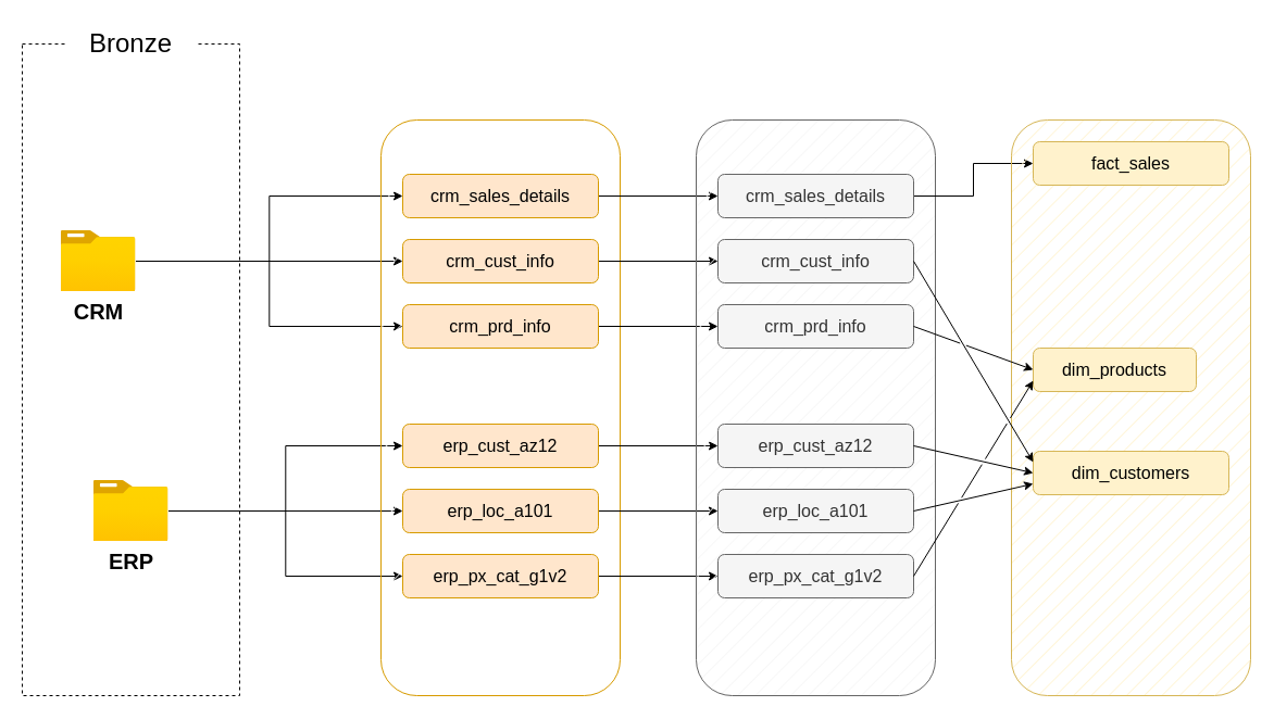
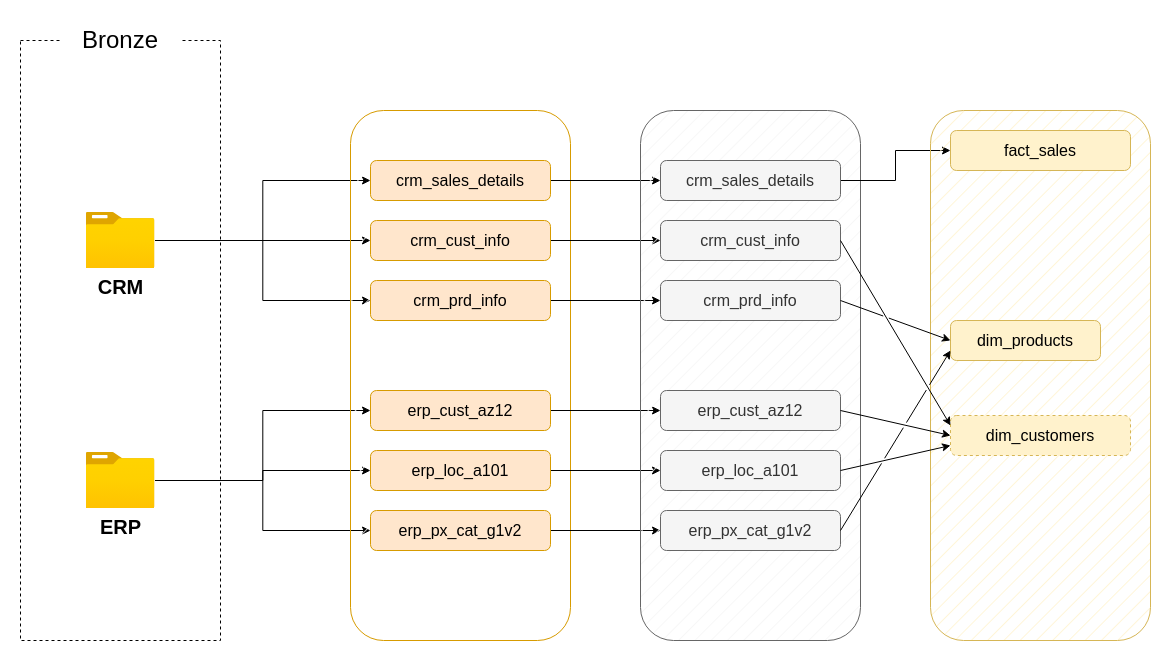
  <mxCell id="0" />
  <mxCell id="1" parent="0" />
  <mxCell id="2" value="" style="rounded=0;whiteSpace=wrap;html=1;fillColor=none;dashed=1;" parent="1" vertex="1"><mxGeometry x="20" y="40" width="200" height="600" as="geometry" /></mxCell>
  <mxCell id="3" value="&lt;font style=&quot;font-size: 24px;&quot;&gt;Bronze&lt;/font&gt;" style="rounded=1;whiteSpace=wrap;html=1;fillColor=default;strokeColor=none;" parent="1" vertex="1"><mxGeometry x="60" y="20" width="120" height="40" as="geometry" /></mxCell>
  <mxCell id="4" style="edgeStyle=orthogonalEdgeStyle;rounded=0;orthogonalLoop=1;jettySize=auto;html=1;entryX=0;entryY=0.5;entryDx=0;entryDy=0;" parent="1" source="7" target="16" edge="1"><mxGeometry relative="1" as="geometry" /></mxCell>
  <mxCell id="5" style="edgeStyle=orthogonalEdgeStyle;rounded=0;orthogonalLoop=1;jettySize=auto;html=1;entryX=0;entryY=0.5;entryDx=0;entryDy=0;" parent="1" source="7" target="14" edge="1"><mxGeometry relative="1" as="geometry" /></mxCell>
  <mxCell id="6" style="edgeStyle=orthogonalEdgeStyle;rounded=0;orthogonalLoop=1;jettySize=auto;html=1;entryX=0;entryY=0.5;entryDx=0;entryDy=0;" parent="1" source="7" target="18" edge="1"><mxGeometry relative="1" as="geometry" /></mxCell>
- <mxCell id="7" value="&lt;font style=&quot;font-size: 20px;&quot;&gt;&lt;b&gt;CRM&lt;/b&gt;&lt;/font&gt;&lt;div&gt;&lt;br&gt;&lt;/div&gt;" style="image;aspect=fixed;html=1;points=[];align=center;fontSize=12;image=img/lib/azure2/general/Folder_Blank.svg;" parent="1" vertex="1"><mxGeometry x="55.5" y="212" width="69" height="56.0" as="geometry" /></mxCell>
+ <mxCell id="7" value="&lt;font style=&quot;font-size: 20px;&quot;&gt;&lt;b&gt;CRM&lt;/b&gt;&lt;/font&gt;&lt;div&gt;&lt;br&gt;&lt;/div&gt;" style="image;aspect=fixed;html=1;points=[];align=center;fontSize=12;image=img/lib/azure2/general/Folder_Blank.svg;" parent="1" vertex="1"><mxGeometry x="85.5" y="212" width="69" height="56.0" as="geometry" /></mxCell>
  <mxCell id="8" style="edgeStyle=orthogonalEdgeStyle;rounded=0;orthogonalLoop=1;jettySize=auto;html=1;entryX=0;entryY=0.5;entryDx=0;entryDy=0;" parent="1" source="11" target="20" edge="1"><mxGeometry relative="1" as="geometry" /></mxCell>
  <mxCell id="9" style="edgeStyle=orthogonalEdgeStyle;rounded=0;orthogonalLoop=1;jettySize=auto;html=1;entryX=0;entryY=0.5;entryDx=0;entryDy=0;" parent="1" source="11" target="22" edge="1"><mxGeometry relative="1" as="geometry" /></mxCell>
  <mxCell id="10" style="edgeStyle=orthogonalEdgeStyle;rounded=0;orthogonalLoop=1;jettySize=auto;html=1;entryX=0;entryY=0.5;entryDx=0;entryDy=0;" parent="1" source="11" target="24" edge="1"><mxGeometry relative="1" as="geometry" /></mxCell>
- <mxCell id="11" value="&lt;span style=&quot;font-size: 20px;&quot;&gt;&lt;b&gt;ERP&lt;/b&gt;&lt;/span&gt;&lt;br&gt;&lt;div&gt;&lt;br&gt;&lt;/div&gt;" style="image;aspect=fixed;html=1;points=[];align=center;fontSize=12;image=img/lib/azure2/general/Folder_Blank.svg;" parent="1" vertex="1"><mxGeometry x="85.5" y="442" width="69" height="56.0" as="geometry" /></mxCell>
+ <mxCell id="11" value="&lt;span style=&quot;font-size: 20px;&quot;&gt;&lt;b&gt;ERP&lt;/b&gt;&lt;/span&gt;&lt;br&gt;&lt;div&gt;&lt;br&gt;&lt;/div&gt;" style="image;aspect=fixed;html=1;points=[];align=center;fontSize=12;image=img/lib/azure2/general/Folder_Blank.svg;" parent="1" vertex="1"><mxGeometry x="85.5" y="452" width="69" height="56.0" as="geometry" /></mxCell>
  <mxCell id="12" value="" style="rounded=1;whiteSpace=wrap;html=1;fillColor=default;strokeColor=#d79b00;fillStyle=hatch;" parent="1" vertex="1"><mxGeometry x="350" y="110" width="220" height="530" as="geometry" /></mxCell>
  <mxCell id="13" style="edgeStyle=orthogonalEdgeStyle;rounded=0;orthogonalLoop=1;jettySize=auto;html=1;entryX=0;entryY=0.5;entryDx=0;entryDy=0;" parent="1" source="14" target="27" edge="1"><mxGeometry relative="1" as="geometry" /></mxCell>
  <mxCell id="14" value="&lt;font style=&quot;font-size: 16px;&quot;&gt;crm_sales_details&lt;/font&gt;" style="rounded=1;whiteSpace=wrap;html=1;fillColor=#ffe6cc;strokeColor=#d79b00;" parent="1" vertex="1"><mxGeometry x="370" y="160" width="180" height="40" as="geometry" /></mxCell>
  <mxCell id="15" style="edgeStyle=orthogonalEdgeStyle;rounded=0;orthogonalLoop=1;jettySize=auto;html=1;entryX=0;entryY=0.5;entryDx=0;entryDy=0;" parent="1" source="16" target="28" edge="1"><mxGeometry relative="1" as="geometry" /></mxCell>
  <mxCell id="16" value="&lt;font style=&quot;font-size: 16px;&quot;&gt;crm_cust_info&lt;/font&gt;" style="rounded=1;whiteSpace=wrap;html=1;fillColor=#ffe6cc;strokeColor=#d79b00;" parent="1" vertex="1"><mxGeometry x="370" y="220" width="180" height="40" as="geometry" /></mxCell>
  <mxCell id="17" style="edgeStyle=orthogonalEdgeStyle;rounded=0;orthogonalLoop=1;jettySize=auto;html=1;entryX=0;entryY=0.5;entryDx=0;entryDy=0;" parent="1" source="18" target="29" edge="1"><mxGeometry relative="1" as="geometry" /></mxCell>
  <mxCell id="18" value="&lt;font style=&quot;font-size: 16px;&quot;&gt;crm_prd_info&lt;/font&gt;" style="rounded=1;whiteSpace=wrap;html=1;fillColor=#ffe6cc;strokeColor=#d79b00;" parent="1" vertex="1"><mxGeometry x="370" y="280" width="180" height="40" as="geometry" /></mxCell>
  <mxCell id="19" style="edgeStyle=orthogonalEdgeStyle;rounded=0;orthogonalLoop=1;jettySize=auto;html=1;entryX=0;entryY=0.5;entryDx=0;entryDy=0;" parent="1" source="20" target="30" edge="1"><mxGeometry relative="1" as="geometry" /></mxCell>
  <mxCell id="20" value="&lt;font style=&quot;font-size: 16px;&quot;&gt;erp_cust_az12&lt;/font&gt;" style="rounded=1;whiteSpace=wrap;html=1;fillColor=#ffe6cc;strokeColor=#d79b00;" parent="1" vertex="1"><mxGeometry x="370" y="390" width="180" height="40" as="geometry" /></mxCell>
  <mxCell id="21" style="edgeStyle=orthogonalEdgeStyle;rounded=0;orthogonalLoop=1;jettySize=auto;html=1;entryX=0;entryY=0.5;entryDx=0;entryDy=0;" parent="1" source="22" target="31" edge="1"><mxGeometry relative="1" as="geometry" /></mxCell>
  <mxCell id="22" value="&lt;font style=&quot;font-size: 16px;&quot;&gt;erp_loc_a101&lt;/font&gt;" style="rounded=1;whiteSpace=wrap;html=1;fillColor=#ffe6cc;strokeColor=#d79b00;" parent="1" vertex="1"><mxGeometry x="370" y="450" width="180" height="40" as="geometry" /></mxCell>
  <mxCell id="23" style="edgeStyle=orthogonalEdgeStyle;rounded=0;orthogonalLoop=1;jettySize=auto;html=1;entryX=0;entryY=0.5;entryDx=0;entryDy=0;" parent="1" source="24" target="32" edge="1"><mxGeometry relative="1" as="geometry" /></mxCell>
  <mxCell id="24" value="&lt;font style=&quot;font-size: 16px;&quot;&gt;erp_px_cat_g1v2&lt;/font&gt;" style="rounded=1;whiteSpace=wrap;html=1;fillColor=#ffe6cc;strokeColor=#d79b00;" parent="1" vertex="1"><mxGeometry x="370" y="510" width="180" height="40" as="geometry" /></mxCell>
  <mxCell id="25" value="" style="rounded=1;whiteSpace=wrap;html=1;fillColor=#f5f5f5;strokeColor=#666666;fillStyle=hatch;fontColor=#333333;" parent="1" vertex="1"><mxGeometry x="640" y="110" width="220" height="530" as="geometry" /></mxCell>
  <mxCell id="26" style="edgeStyle=orthogonalEdgeStyle;rounded=0;orthogonalLoop=1;jettySize=auto;html=1;entryX=0;entryY=0.5;entryDx=0;entryDy=0;" edge="1" parent="1" source="27" target="34"><mxGeometry relative="1" as="geometry" /></mxCell>
  <mxCell id="27" value="&lt;font style=&quot;font-size: 16px;&quot;&gt;crm_sales_details&lt;/font&gt;" style="rounded=1;whiteSpace=wrap;html=1;fillColor=#f5f5f5;strokeColor=#666666;fontColor=#333333;" parent="1" vertex="1"><mxGeometry x="660" y="160" width="180" height="40" as="geometry" /></mxCell>
  <mxCell id="28" value="&lt;font style=&quot;font-size: 16px;&quot;&gt;crm_cust_info&lt;/font&gt;" style="rounded=1;whiteSpace=wrap;html=1;fillColor=#f5f5f5;strokeColor=#666666;fontColor=#333333;" parent="1" vertex="1"><mxGeometry x="660" y="220" width="180" height="40" as="geometry" /></mxCell>
  <mxCell id="29" value="&lt;font style=&quot;font-size: 16px;&quot;&gt;crm_prd_info&lt;/font&gt;" style="rounded=1;whiteSpace=wrap;html=1;fillColor=#f5f5f5;strokeColor=#666666;fontColor=#333333;" parent="1" vertex="1"><mxGeometry x="660" y="280" width="180" height="40" as="geometry" /></mxCell>
  <mxCell id="30" value="&lt;font style=&quot;font-size: 16px;&quot;&gt;erp_cust_az12&lt;/font&gt;" style="rounded=1;whiteSpace=wrap;html=1;fillColor=#f5f5f5;strokeColor=#666666;fontColor=#333333;" parent="1" vertex="1"><mxGeometry x="660" y="390" width="180" height="40" as="geometry" /></mxCell>
  <mxCell id="31" value="&lt;font style=&quot;font-size: 16px;&quot;&gt;erp_loc_a101&lt;/font&gt;" style="rounded=1;whiteSpace=wrap;html=1;fillColor=#f5f5f5;strokeColor=#666666;fontColor=#333333;" parent="1" vertex="1"><mxGeometry x="660" y="450" width="180" height="40" as="geometry" /></mxCell>
  <mxCell id="32" value="&lt;font style=&quot;font-size: 16px;&quot;&gt;erp_px_cat_g1v2&lt;/font&gt;" style="rounded=1;whiteSpace=wrap;html=1;fillColor=#f5f5f5;strokeColor=#666666;fontColor=#333333;" parent="1" vertex="1"><mxGeometry x="660" y="510" width="180" height="40" as="geometry" /></mxCell>
  <mxCell id="33" value="" style="rounded=1;whiteSpace=wrap;html=1;fillColor=#fff2cc;strokeColor=#d6b656;fillStyle=hatch;" vertex="1" parent="1"><mxGeometry x="930" y="110" width="220" height="530" as="geometry" /></mxCell>
  <mxCell id="34" value="&lt;font style=&quot;font-size: 16px;&quot;&gt;fact_sales&lt;/font&gt;" style="rounded=1;whiteSpace=wrap;html=1;fillColor=#fff2cc;strokeColor=#d6b656;" vertex="1" parent="1"><mxGeometry x="950" y="130" width="180" height="40" as="geometry" /></mxCell>
  <mxCell id="35" value="&lt;font style=&quot;font-size: 16px;&quot;&gt;dim_products&lt;/font&gt;" style="rounded=1;whiteSpace=wrap;html=1;fillColor=#fff2cc;strokeColor=#d6b656;" vertex="1" parent="1"><mxGeometry x="950" y="320" width="150" height="40" as="geometry" /></mxCell>
- <mxCell id="36" value="&lt;span style=&quot;font-size: 16px;&quot;&gt;dim_customers&lt;/span&gt;" style="rounded=1;whiteSpace=wrap;html=1;fillColor=#fff2cc;strokeColor=#d6b656;" vertex="1" parent="1"><mxGeometry x="950" y="415" width="180" height="40" as="geometry" /></mxCell>
+ <mxCell id="36" value="&lt;span style=&quot;font-size: 16px;&quot;&gt;dim_customers&lt;/span&gt;" style="rounded=1;whiteSpace=wrap;html=1;fillColor=#fff2cc;strokeColor=#d6b656;dashed=1;" vertex="1" parent="1"><mxGeometry x="950" y="415" width="180" height="40" as="geometry" /></mxCell>
  <mxCell id="37" value="" style="endArrow=classic;html=1;rounded=0;exitX=1;exitY=0.5;exitDx=0;exitDy=0;entryX=0;entryY=0.25;entryDx=0;entryDy=0;jumpStyle=gap;" edge="1" parent="1" source="28" target="36"><mxGeometry width="50" height="50" relative="1" as="geometry"><mxPoint x="640" y="370" as="sourcePoint" /><mxPoint x="690" y="320" as="targetPoint" /></mxGeometry></mxCell>
  <mxCell id="38" value="" style="endArrow=classic;html=1;rounded=0;exitX=1;exitY=0.5;exitDx=0;exitDy=0;entryX=0;entryY=0.5;entryDx=0;entryDy=0;jumpStyle=gap;" edge="1" parent="1" source="30" target="36"><mxGeometry width="50" height="50" relative="1" as="geometry"><mxPoint x="850" y="250" as="sourcePoint" /><mxPoint x="960" y="445" as="targetPoint" /></mxGeometry></mxCell>
  <mxCell id="39" value="" style="endArrow=classic;html=1;rounded=0;exitX=1;exitY=0.5;exitDx=0;exitDy=0;entryX=0;entryY=0.75;entryDx=0;entryDy=0;jumpStyle=gap;" edge="1" parent="1" source="31" target="36"><mxGeometry width="50" height="50" relative="1" as="geometry"><mxPoint x="850" y="420" as="sourcePoint" /><mxPoint x="960" y="445" as="targetPoint" /></mxGeometry></mxCell>
  <mxCell id="40" value="" style="endArrow=classic;html=1;rounded=0;exitX=1;exitY=0.5;exitDx=0;exitDy=0;entryX=0;entryY=0.75;entryDx=0;entryDy=0;jumpStyle=gap;" edge="1" parent="1" source="32" target="35"><mxGeometry width="50" height="50" relative="1" as="geometry"><mxPoint x="850" y="480" as="sourcePoint" /><mxPoint x="960" y="445" as="targetPoint" /></mxGeometry></mxCell>
  <mxCell id="41" value="" style="endArrow=classic;html=1;rounded=0;exitX=1;exitY=0.5;exitDx=0;exitDy=0;entryX=0;entryY=0.5;entryDx=0;entryDy=0;jumpStyle=gap;" edge="1" parent="1" source="29" target="35"><mxGeometry width="50" height="50" relative="1" as="geometry"><mxPoint x="860" y="490" as="sourcePoint" /><mxPoint x="970" y="455" as="targetPoint" /></mxGeometry></mxCell>
